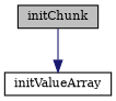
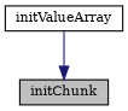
  digraph {
    rankdir=TB
    fontname="DejaVu Serif"
    node [color=black fontname="DejaVu Serif" fontsize=10 shape=record style=filled]
    n1 [fillcolor=grey75 fontcolor=black height=0.2 label=initChunk width=0.4]
    n2 [fillcolor=white height=0.2 label=initValueArray width=0.4]
-   n1 -> n2 [color=midnightblue fontname="DejaVu Serif" fontsize=10 labelfontname=Helvetica labelfontsize=10 style=solid]
+   n2 -> n1 [color=midnightblue fontname="DejaVu Serif" fontsize=10 labelfontname=Helvetica labelfontsize=10 style=solid]
  }
